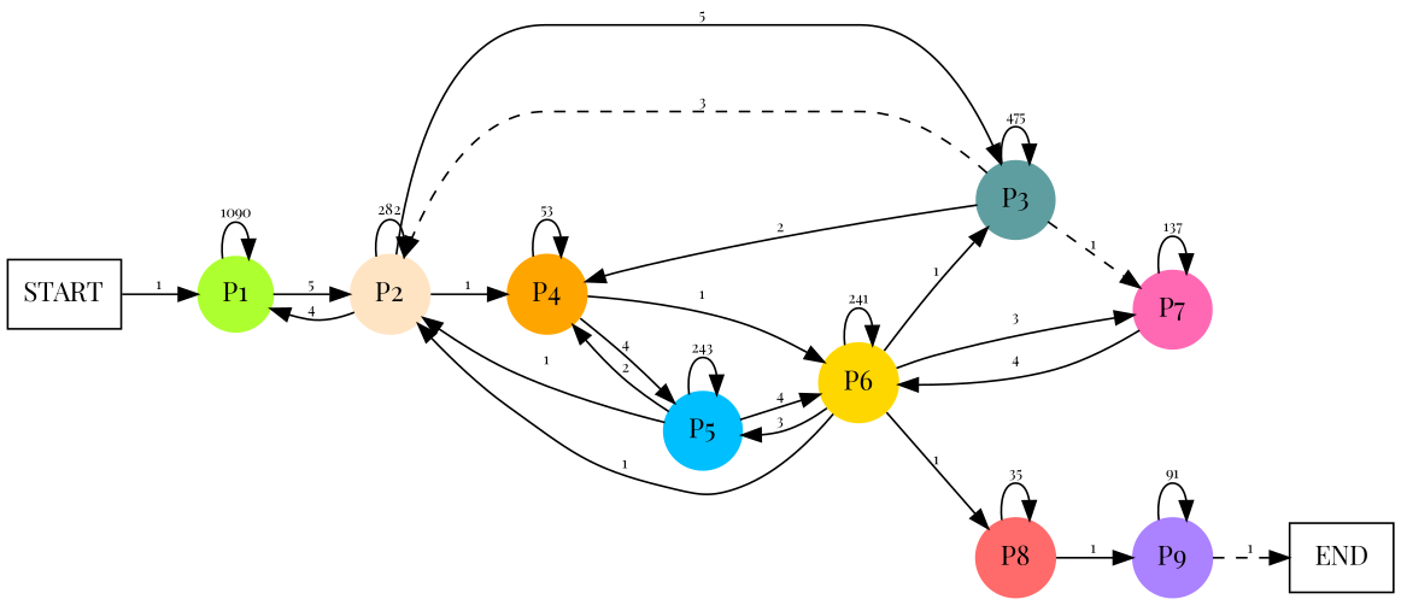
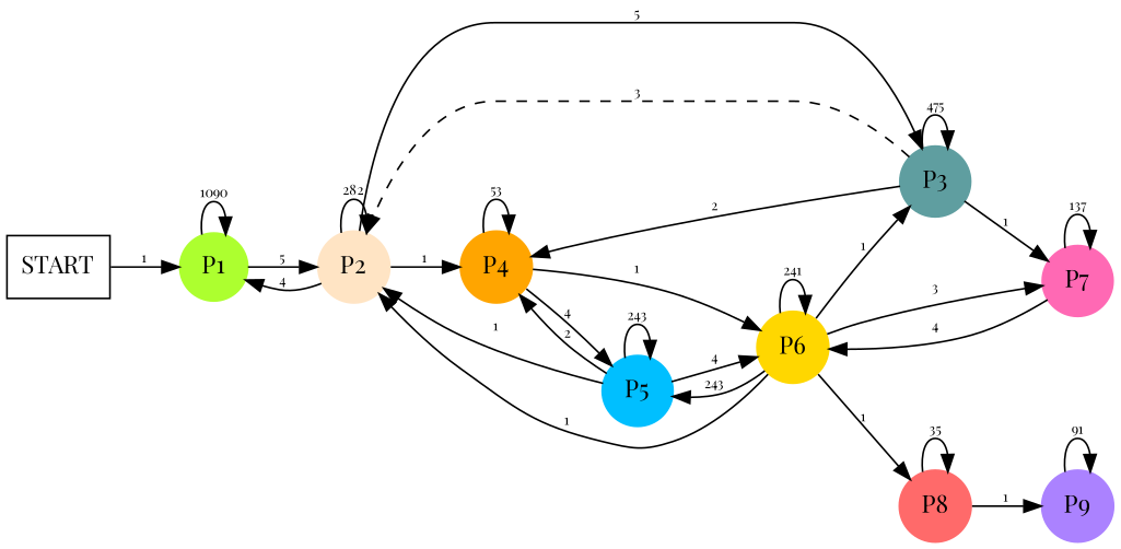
  digraph {
    fontname="Playfair Display"
    rankdir=LR
    node [color=black fontname="Playfair Display" shape=circle style=filled]
    edge [fontname="Playfair Display" fontsize=8 labelfloat=false]
    P1 [color=greenyellow]
    P2 [color=bisque]
    P3 [color=cadetblue]
    P4 [color=orange]
    P7 [color=hotpink]
    P5 [color=deepskyblue]
    P6 [color=gold]
    P8 [color=indianred1]
    P9 [color=mediumpurple1]
-   END [fillcolor=white shape=box]
    START [fillcolor=white shape=box]
    P1 -> P1 [label=1090]
    P1 -> P2 [label=5]
    P2 -> P1 [label=4]
    P2 -> P2 [label=282]
    P2 -> P3 [label=5]
    P2 -> P4 [label=1]
    P3 -> P2 [label=3 style=dashed]
    P3 -> P3 [label=475]
    P3 -> P4 [label=2]
-   P3 -> P7 [label=1 style=dashed]
+   P3 -> P7 [label=1]
    P4 -> P4 [label=53]
    P4 -> P5 [label=4]
    P4 -> P6 [label=1]
    P7 -> P7 [label=137]
    P7 -> P6 [label=4]
    P5 -> P2 [label=1]
    P5 -> P4 [label=2]
    P5 -> P5 [label=243]
    P5 -> P6 [label=4]
    P6 -> P2 [label=1]
    P6 -> P3 [label=1]
    P6 -> P7 [label=3]
-   P6 -> P5 [label=3]
+   P6 -> P5 [label=243]
    P6 -> P6 [label=241]
    P6 -> P8 [label=1]
    P8 -> P8 [label=35]
    P8 -> P9 [label=1]
    P9 -> P9 [label=91]
-   P9 -> END [label=1 style=dashed]
    START -> P1 [label=1 style=solid]
  }
